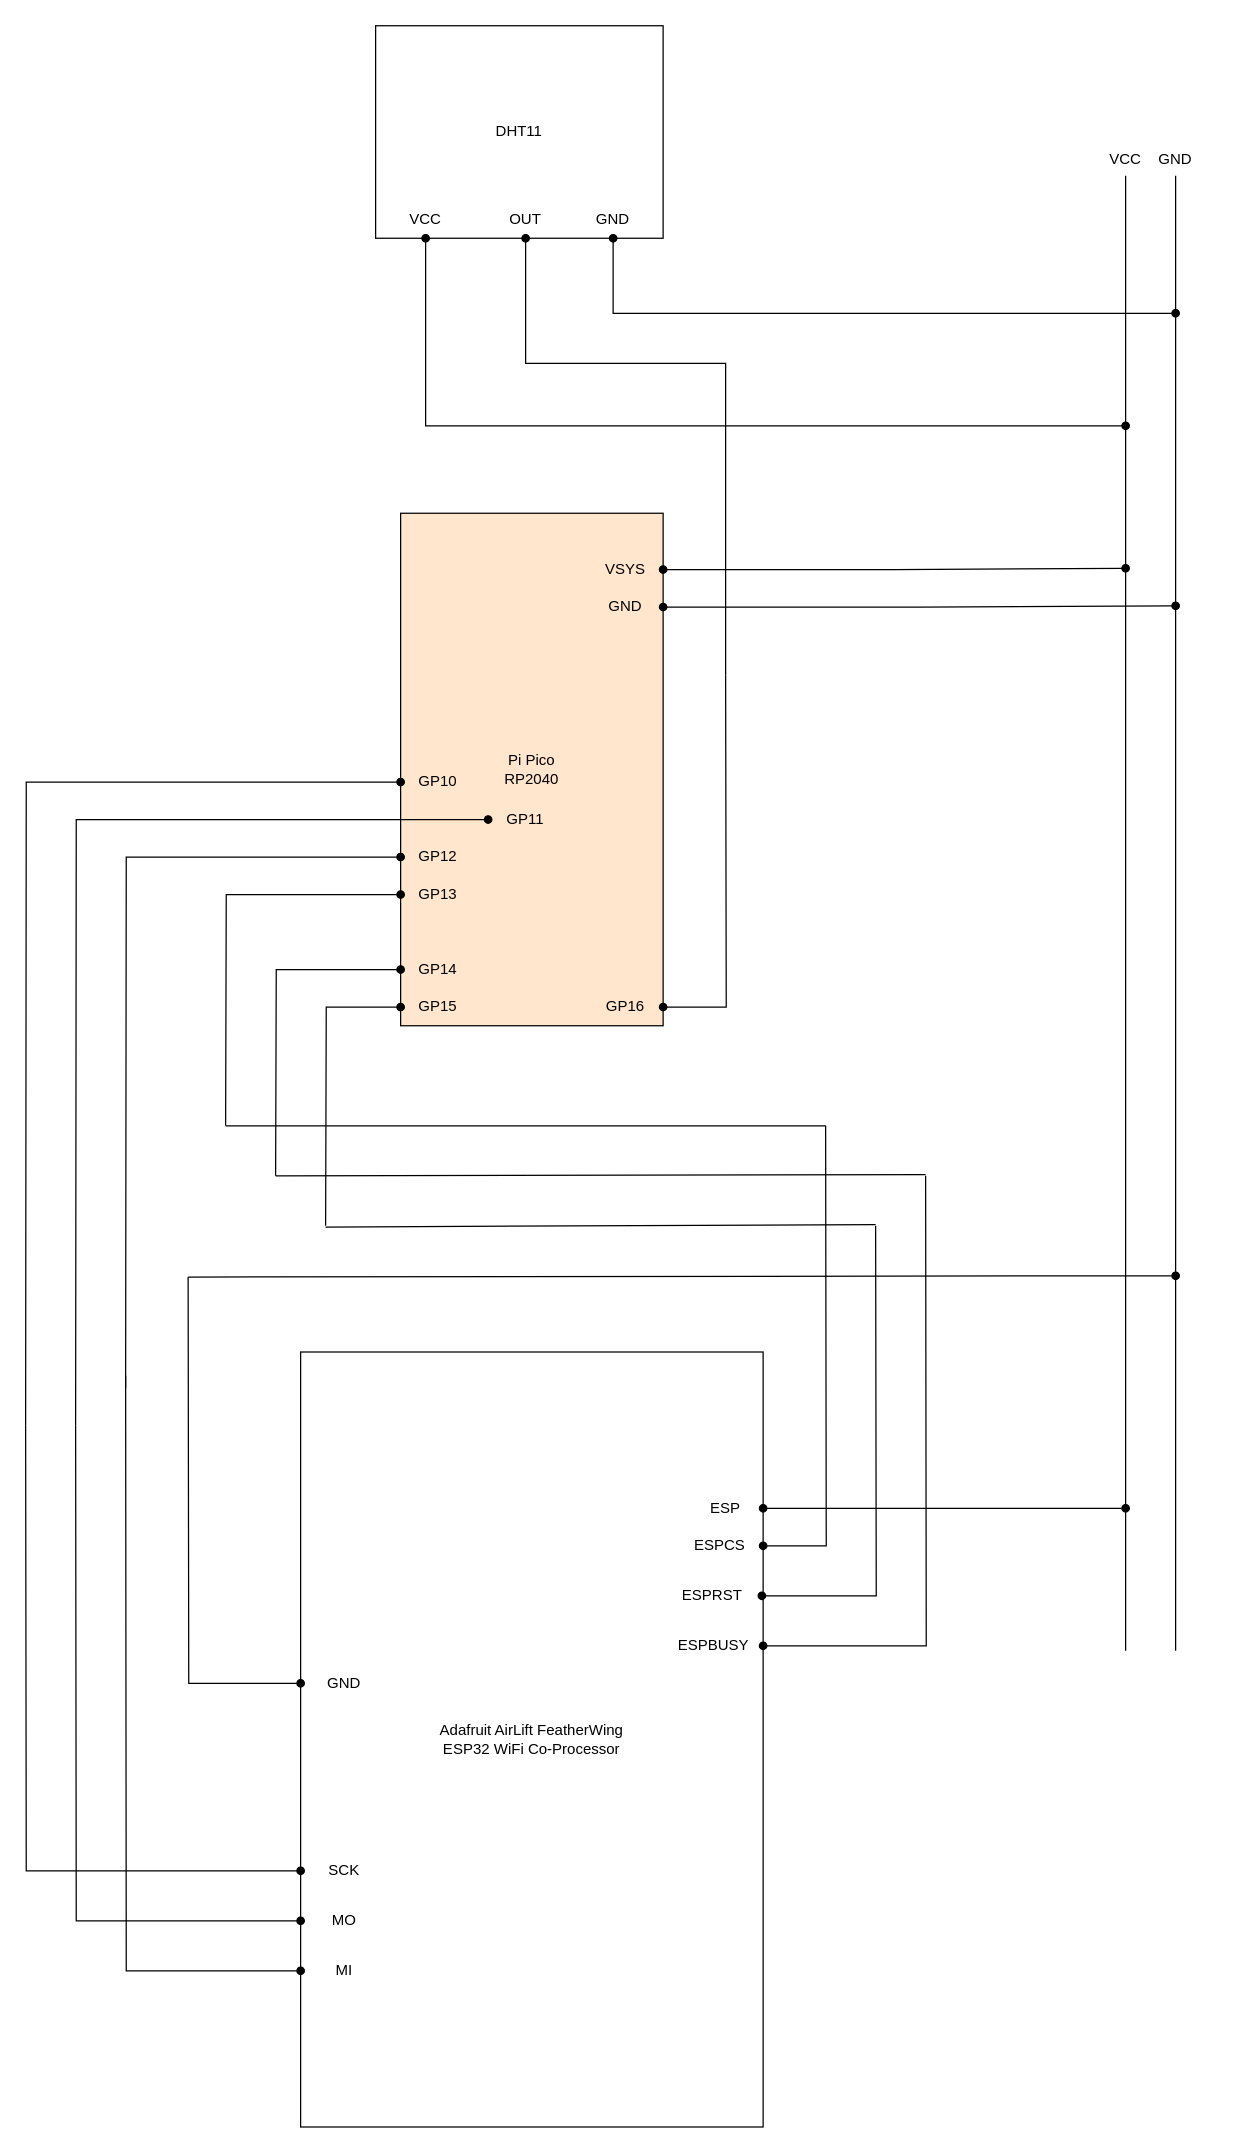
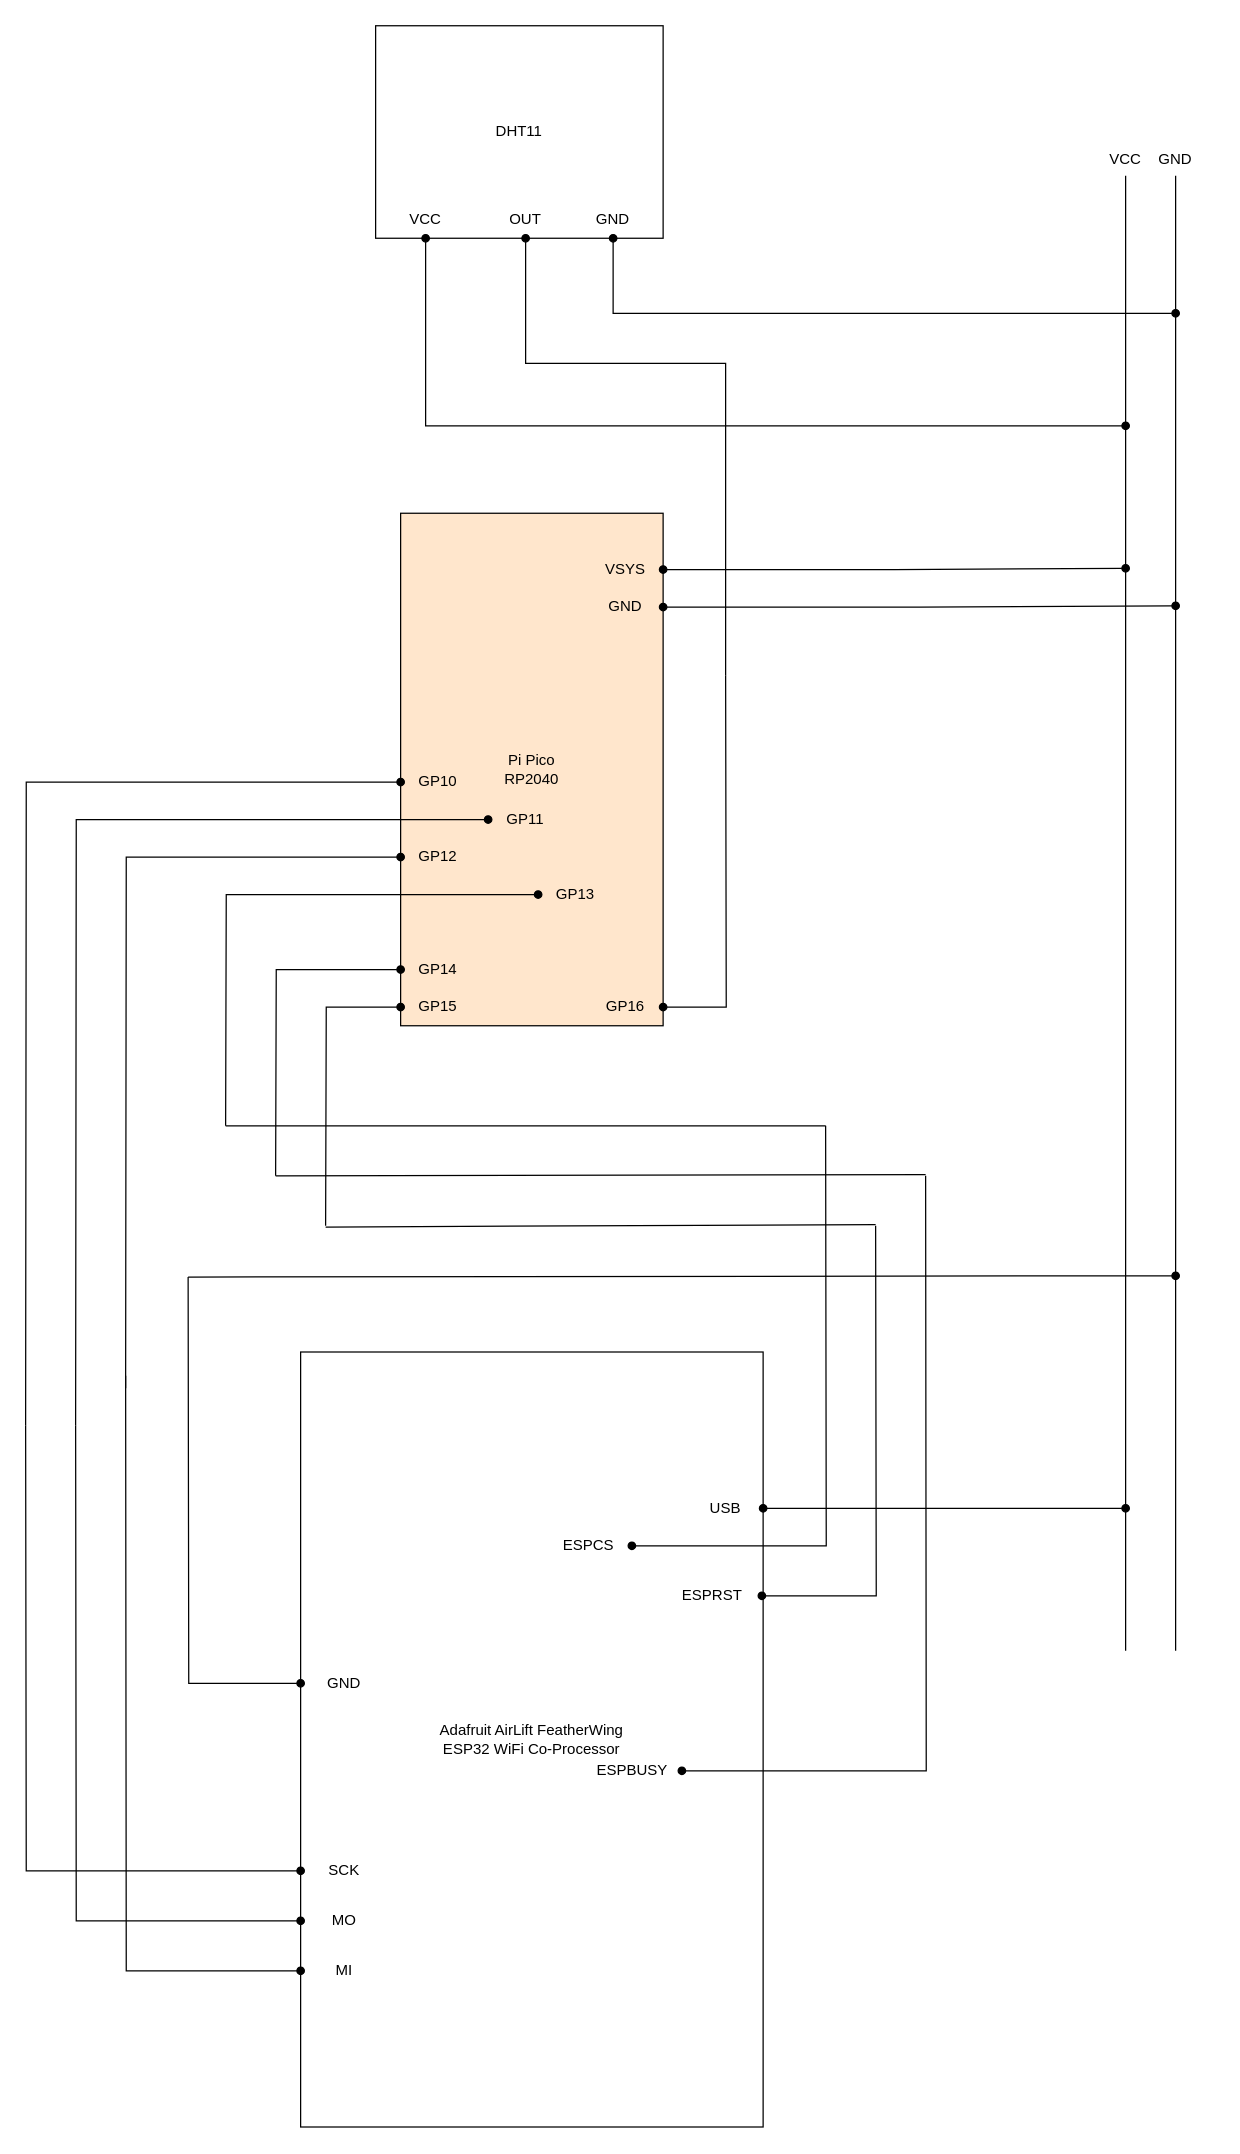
  <mxCell id="0" />
  <mxCell id="1" parent="0" />
  <mxCell id="2" value="Pi Pico&lt;br&gt;RP2040" style="rounded=0;whiteSpace=wrap;html=1;fillColor=#ffe6cc;" vertex="1" parent="1"><mxGeometry x="320" y="410" width="210" height="410" as="geometry" /></mxCell>
  <mxCell id="3" value="Adafruit AirLift FeatherWing&lt;br&gt;ESP32 WiFi Co-Processor" style="rounded=0;whiteSpace=wrap;html=1;" vertex="1" parent="1"><mxGeometry x="240" y="1081" width="370" height="620" as="geometry" /></mxCell>
  <mxCell id="4" style="edgeStyle=orthogonalEdgeStyle;rounded=0;orthogonalLoop=1;jettySize=auto;html=1;startArrow=oval;startFill=1;endArrow=oval;endFill=1;" edge="1" parent="1" source="5"><mxGeometry relative="1" as="geometry"><mxPoint x="940" y="484" as="targetPoint" /></mxGeometry></mxCell>
  <mxCell id="5" value="GND" style="text;html=1;strokeColor=none;fillColor=none;align=center;verticalAlign=middle;whiteSpace=wrap;rounded=0;" vertex="1" parent="1"><mxGeometry x="470" y="470" width="60" height="30" as="geometry" /></mxCell>
  <mxCell id="6" style="edgeStyle=orthogonalEdgeStyle;rounded=0;orthogonalLoop=1;jettySize=auto;html=1;startArrow=oval;startFill=1;endArrow=oval;endFill=1;" edge="1" parent="1" source="7"><mxGeometry relative="1" as="geometry"><mxPoint x="900" y="454" as="targetPoint" /></mxGeometry></mxCell>
  <mxCell id="7" value="VSYS" style="text;html=1;strokeColor=none;fillColor=none;align=center;verticalAlign=middle;whiteSpace=wrap;rounded=0;" vertex="1" parent="1"><mxGeometry x="470" y="440" width="60" height="30" as="geometry" /></mxCell>
  <mxCell id="8" style="edgeStyle=orthogonalEdgeStyle;rounded=0;orthogonalLoop=1;jettySize=auto;html=1;startArrow=oval;startFill=1;endArrow=none;endFill=0;" edge="1" parent="1" source="9"><mxGeometry relative="1" as="geometry"><mxPoint x="260" y="980" as="targetPoint" /></mxGeometry></mxCell>
  <mxCell id="9" value="GP15" style="text;html=1;strokeColor=none;fillColor=none;align=center;verticalAlign=middle;whiteSpace=wrap;rounded=0;" vertex="1" parent="1"><mxGeometry x="320" y="790" width="60" height="30" as="geometry" /></mxCell>
  <mxCell id="10" style="edgeStyle=orthogonalEdgeStyle;rounded=0;orthogonalLoop=1;jettySize=auto;html=1;startArrow=oval;startFill=1;endArrow=none;endFill=0;" edge="1" parent="1" source="11"><mxGeometry relative="1" as="geometry"><mxPoint x="220" y="940" as="targetPoint" /></mxGeometry></mxCell>
  <mxCell id="11" value="GP14" style="text;html=1;strokeColor=none;fillColor=none;align=center;verticalAlign=middle;whiteSpace=wrap;rounded=0;" vertex="1" parent="1"><mxGeometry x="320" y="760" width="60" height="30" as="geometry" /></mxCell>
  <mxCell id="12" style="edgeStyle=orthogonalEdgeStyle;rounded=0;orthogonalLoop=1;jettySize=auto;html=1;startArrow=oval;startFill=1;endArrow=none;endFill=0;" edge="1" parent="1" source="13"><mxGeometry relative="1" as="geometry"><mxPoint x="20" y="1140" as="targetPoint" /></mxGeometry></mxCell>
  <mxCell id="13" value="GP10" style="text;html=1;strokeColor=none;fillColor=none;align=center;verticalAlign=middle;whiteSpace=wrap;rounded=0;" vertex="1" parent="1"><mxGeometry x="320" y="610" width="60" height="30" as="geometry" /></mxCell>
  <mxCell id="14" style="edgeStyle=orthogonalEdgeStyle;rounded=0;orthogonalLoop=1;jettySize=auto;html=1;startArrow=oval;startFill=1;endArrow=none;endFill=0;" edge="1" parent="1" source="15"><mxGeometry relative="1" as="geometry"><mxPoint x="60" y="1140" as="targetPoint" /></mxGeometry></mxCell>
  <mxCell id="15" value="GP11" style="text;html=1;strokeColor=none;fillColor=none;align=center;verticalAlign=middle;whiteSpace=wrap;rounded=0;" vertex="1" parent="1"><mxGeometry x="390" y="640" width="60" height="30" as="geometry" /></mxCell>
  <mxCell id="16" style="edgeStyle=orthogonalEdgeStyle;rounded=0;orthogonalLoop=1;jettySize=auto;html=1;startArrow=oval;startFill=1;endArrow=none;endFill=0;" edge="1" parent="1" source="17"><mxGeometry relative="1" as="geometry"><mxPoint x="100" y="1110" as="targetPoint" /></mxGeometry></mxCell>
  <mxCell id="17" value="GP12" style="text;html=1;strokeColor=none;fillColor=none;align=center;verticalAlign=middle;whiteSpace=wrap;rounded=0;" vertex="1" parent="1"><mxGeometry x="320" y="670" width="60" height="30" as="geometry" /></mxCell>
  <mxCell id="18" style="edgeStyle=orthogonalEdgeStyle;rounded=0;orthogonalLoop=1;jettySize=auto;html=1;startArrow=oval;startFill=1;endArrow=none;endFill=0;" edge="1" parent="1" source="19"><mxGeometry relative="1" as="geometry"><mxPoint x="180" y="900" as="targetPoint" /></mxGeometry></mxCell>
- <mxCell id="19" value="GP13" style="text;html=1;strokeColor=none;fillColor=none;align=center;verticalAlign=middle;whiteSpace=wrap;rounded=0;" vertex="1" parent="1"><mxGeometry x="320" y="700" width="60" height="30" as="geometry" /></mxCell>
+ <mxCell id="19" value="GP13" style="text;html=1;strokeColor=none;fillColor=none;align=center;verticalAlign=middle;whiteSpace=wrap;rounded=0;" vertex="1" parent="1"><mxGeometry x="430" y="700" width="60" height="30" as="geometry" /></mxCell>
  <mxCell id="20" style="edgeStyle=orthogonalEdgeStyle;rounded=0;orthogonalLoop=1;jettySize=auto;html=1;startArrow=oval;startFill=1;endArrow=none;endFill=0;" edge="1" parent="1" source="21"><mxGeometry relative="1" as="geometry"><mxPoint x="700" y="980" as="targetPoint" /></mxGeometry></mxCell>
  <mxCell id="21" value="ESPRST" style="text;html=1;strokeColor=none;fillColor=none;align=center;verticalAlign=middle;whiteSpace=wrap;rounded=0;" vertex="1" parent="1"><mxGeometry x="530" y="1261" width="79" height="30" as="geometry" /></mxCell>
  <mxCell id="22" style="edgeStyle=orthogonalEdgeStyle;rounded=1;jumpStyle=none;orthogonalLoop=1;jettySize=auto;html=1;startArrow=oval;startFill=1;endArrow=oval;endFill=1;" edge="1" parent="1" source="23"><mxGeometry relative="1" as="geometry"><mxPoint x="900" y="1206" as="targetPoint" /></mxGeometry></mxCell>
- <mxCell id="23" value="ESP" style="text;html=1;strokeColor=none;fillColor=none;align=center;verticalAlign=middle;whiteSpace=wrap;rounded=0;" vertex="1" parent="1"><mxGeometry x="550" y="1191" width="60" height="30" as="geometry" /></mxCell>
+ <mxCell id="23" value="USB" style="text;html=1;strokeColor=none;fillColor=none;align=center;verticalAlign=middle;whiteSpace=wrap;rounded=0;" vertex="1" parent="1"><mxGeometry x="550" y="1191" width="60" height="30" as="geometry" /></mxCell>
  <mxCell id="24" style="edgeStyle=orthogonalEdgeStyle;rounded=0;orthogonalLoop=1;jettySize=auto;html=1;startArrow=oval;startFill=1;endArrow=none;endFill=0;" edge="1" parent="1" source="25"><mxGeometry relative="1" as="geometry"><mxPoint x="660" y="900" as="targetPoint" /></mxGeometry></mxCell>
- <mxCell id="25" value="ESPCS" style="text;html=1;strokeColor=none;fillColor=none;align=center;verticalAlign=middle;whiteSpace=wrap;rounded=0;" vertex="1" parent="1"><mxGeometry x="541" y="1221" width="69" height="30" as="geometry" /></mxCell>
+ <mxCell id="25" value="ESPCS" style="text;html=1;strokeColor=none;fillColor=none;align=center;verticalAlign=middle;whiteSpace=wrap;rounded=0;" vertex="1" parent="1"><mxGeometry x="436" y="1221" width="69" height="30" as="geometry" /></mxCell>
  <mxCell id="26" style="edgeStyle=orthogonalEdgeStyle;rounded=0;orthogonalLoop=1;jettySize=auto;html=1;startArrow=oval;startFill=1;endArrow=none;endFill=0;" edge="1" parent="1" source="27"><mxGeometry relative="1" as="geometry"><mxPoint x="740" y="940" as="targetPoint" /></mxGeometry></mxCell>
- <mxCell id="27" value="ESPBUSY" style="text;html=1;strokeColor=none;fillColor=none;align=center;verticalAlign=middle;whiteSpace=wrap;rounded=0;" vertex="1" parent="1"><mxGeometry x="531" y="1301" width="79" height="30" as="geometry" /></mxCell>
+ <mxCell id="27" value="ESPBUSY" style="text;html=1;strokeColor=none;fillColor=none;align=center;verticalAlign=middle;whiteSpace=wrap;rounded=0;" vertex="1" parent="1"><mxGeometry x="466" y="1401" width="79" height="30" as="geometry" /></mxCell>
  <mxCell id="28" style="edgeStyle=orthogonalEdgeStyle;rounded=0;orthogonalLoop=1;jettySize=auto;html=1;startArrow=oval;startFill=1;endArrow=none;endFill=0;" edge="1" parent="1" source="29"><mxGeometry relative="1" as="geometry"><mxPoint x="20" y="1140" as="targetPoint" /></mxGeometry></mxCell>
  <mxCell id="29" value="SCK" style="text;html=1;strokeColor=none;fillColor=none;align=center;verticalAlign=middle;whiteSpace=wrap;rounded=0;" vertex="1" parent="1"><mxGeometry x="240" y="1481" width="70" height="30" as="geometry" /></mxCell>
  <mxCell id="30" style="edgeStyle=orthogonalEdgeStyle;rounded=0;orthogonalLoop=1;jettySize=auto;html=1;startArrow=oval;startFill=1;endArrow=none;endFill=0;" edge="1" parent="1" source="31"><mxGeometry relative="1" as="geometry"><mxPoint x="60" y="1140" as="targetPoint" /></mxGeometry></mxCell>
  <mxCell id="31" value="MO" style="text;html=1;strokeColor=none;fillColor=none;align=center;verticalAlign=middle;whiteSpace=wrap;rounded=0;" vertex="1" parent="1"><mxGeometry x="240" y="1521" width="70" height="30" as="geometry" /></mxCell>
  <mxCell id="32" style="edgeStyle=orthogonalEdgeStyle;rounded=0;orthogonalLoop=1;jettySize=auto;html=1;startArrow=oval;startFill=1;endArrow=none;endFill=0;" edge="1" parent="1" source="33"><mxGeometry relative="1" as="geometry"><mxPoint x="100" y="1100" as="targetPoint" /></mxGeometry></mxCell>
  <mxCell id="33" value="MI" style="text;html=1;strokeColor=none;fillColor=none;align=center;verticalAlign=middle;whiteSpace=wrap;rounded=0;" vertex="1" parent="1"><mxGeometry x="240" y="1561" width="70" height="30" as="geometry" /></mxCell>
  <mxCell id="34" style="edgeStyle=orthogonalEdgeStyle;rounded=0;orthogonalLoop=1;jettySize=auto;html=1;startArrow=oval;startFill=1;endArrow=none;endFill=0;" edge="1" parent="1" source="35"><mxGeometry relative="1" as="geometry"><mxPoint x="150" y="1021" as="targetPoint" /></mxGeometry></mxCell>
  <mxCell id="35" value="GND" style="text;html=1;strokeColor=none;fillColor=none;align=center;verticalAlign=middle;whiteSpace=wrap;rounded=0;" vertex="1" parent="1"><mxGeometry x="240" y="1331" width="70" height="30" as="geometry" /></mxCell>
  <mxCell id="36" value="" style="endArrow=oval;html=1;rounded=0;endFill=1;" edge="1" parent="1"><mxGeometry width="50" height="50" relative="1" as="geometry"><mxPoint x="150" y="1021" as="sourcePoint" /><mxPoint x="940" y="1020" as="targetPoint" /></mxGeometry></mxCell>
  <mxCell id="37" value="" style="endArrow=none;html=1;rounded=0;" edge="1" parent="1"><mxGeometry width="50" height="50" relative="1" as="geometry"><mxPoint x="180" y="900" as="sourcePoint" /><mxPoint x="660" y="900" as="targetPoint" /></mxGeometry></mxCell>
  <mxCell id="38" value="" style="endArrow=none;html=1;rounded=0;" edge="1" parent="1"><mxGeometry width="50" height="50" relative="1" as="geometry"><mxPoint x="220" y="940" as="sourcePoint" /><mxPoint x="740" y="939" as="targetPoint" /></mxGeometry></mxCell>
  <mxCell id="39" value="" style="endArrow=none;html=1;rounded=0;" edge="1" parent="1"><mxGeometry width="50" height="50" relative="1" as="geometry"><mxPoint x="260" y="981" as="sourcePoint" /><mxPoint x="700" y="979" as="targetPoint" /></mxGeometry></mxCell>
  <mxCell id="40" value="DHT11" style="rounded=0;whiteSpace=wrap;html=1;" vertex="1" parent="1"><mxGeometry x="300" y="20" width="230" height="170" as="geometry" /></mxCell>
  <mxCell id="41" style="edgeStyle=orthogonalEdgeStyle;rounded=0;jumpStyle=none;orthogonalLoop=1;jettySize=auto;html=1;startArrow=oval;startFill=1;endArrow=oval;endFill=1;" edge="1" parent="1" source="42"><mxGeometry relative="1" as="geometry"><mxPoint x="900" y="340" as="targetPoint" /><Array as="points"><mxPoint x="340" y="340" /></Array></mxGeometry></mxCell>
  <mxCell id="42" value="VCC" style="text;html=1;strokeColor=none;fillColor=none;align=center;verticalAlign=middle;whiteSpace=wrap;rounded=0;" vertex="1" parent="1"><mxGeometry x="310" y="160" width="60" height="30" as="geometry" /></mxCell>
  <mxCell id="43" style="edgeStyle=orthogonalEdgeStyle;rounded=0;jumpStyle=none;orthogonalLoop=1;jettySize=auto;html=1;startArrow=oval;startFill=1;endArrow=none;endFill=0;" edge="1" parent="1" source="44"><mxGeometry relative="1" as="geometry"><mxPoint x="580" y="540" as="targetPoint" /><Array as="points"><mxPoint x="420" y="290" /><mxPoint x="580" y="290" /></Array></mxGeometry></mxCell>
  <mxCell id="44" value="OUT" style="text;html=1;strokeColor=none;fillColor=none;align=center;verticalAlign=middle;whiteSpace=wrap;rounded=0;" vertex="1" parent="1"><mxGeometry x="390" y="160" width="60" height="30" as="geometry" /></mxCell>
  <mxCell id="45" style="edgeStyle=orthogonalEdgeStyle;rounded=0;jumpStyle=none;orthogonalLoop=1;jettySize=auto;html=1;startArrow=oval;startFill=1;endArrow=oval;endFill=1;" edge="1" parent="1" source="46"><mxGeometry relative="1" as="geometry"><mxPoint x="940" y="250" as="targetPoint" /><Array as="points"><mxPoint x="490" y="250" /><mxPoint x="920" y="250" /></Array></mxGeometry></mxCell>
  <mxCell id="46" value="GND" style="text;html=1;strokeColor=none;fillColor=none;align=center;verticalAlign=middle;whiteSpace=wrap;rounded=0;" vertex="1" parent="1"><mxGeometry x="460" y="160" width="60" height="30" as="geometry" /></mxCell>
  <mxCell id="47" style="edgeStyle=orthogonalEdgeStyle;rounded=0;jumpStyle=none;orthogonalLoop=1;jettySize=auto;html=1;startArrow=oval;startFill=1;endArrow=none;endFill=0;" edge="1" parent="1" source="48"><mxGeometry relative="1" as="geometry"><mxPoint x="580" y="540" as="targetPoint" /></mxGeometry></mxCell>
  <mxCell id="48" value="GP16" style="text;html=1;strokeColor=none;fillColor=none;align=center;verticalAlign=middle;whiteSpace=wrap;rounded=0;" vertex="1" parent="1"><mxGeometry x="470" y="790" width="60" height="30" as="geometry" /></mxCell>
  <mxCell id="49" value="" style="endArrow=none;html=1;rounded=0;jumpStyle=none;" edge="1" parent="1"><mxGeometry width="50" height="50" relative="1" as="geometry"><mxPoint x="900" y="1320" as="sourcePoint" /><mxPoint x="900" y="140" as="targetPoint" /></mxGeometry></mxCell>
  <mxCell id="50" value="" style="endArrow=none;html=1;rounded=0;jumpStyle=none;" edge="1" parent="1"><mxGeometry width="50" height="50" relative="1" as="geometry"><mxPoint x="940" y="1320" as="sourcePoint" /><mxPoint x="940" y="140" as="targetPoint" /></mxGeometry></mxCell>
  <mxCell id="51" value="VCC" style="text;html=1;strokeColor=none;fillColor=none;align=center;verticalAlign=middle;whiteSpace=wrap;rounded=0;" vertex="1" parent="1"><mxGeometry x="870" y="112" width="60" height="30" as="geometry" /></mxCell>
  <mxCell id="52" value="GND" style="text;html=1;strokeColor=none;fillColor=none;align=center;verticalAlign=middle;whiteSpace=wrap;rounded=0;" vertex="1" parent="1"><mxGeometry x="910" y="112" width="60" height="30" as="geometry" /></mxCell>
